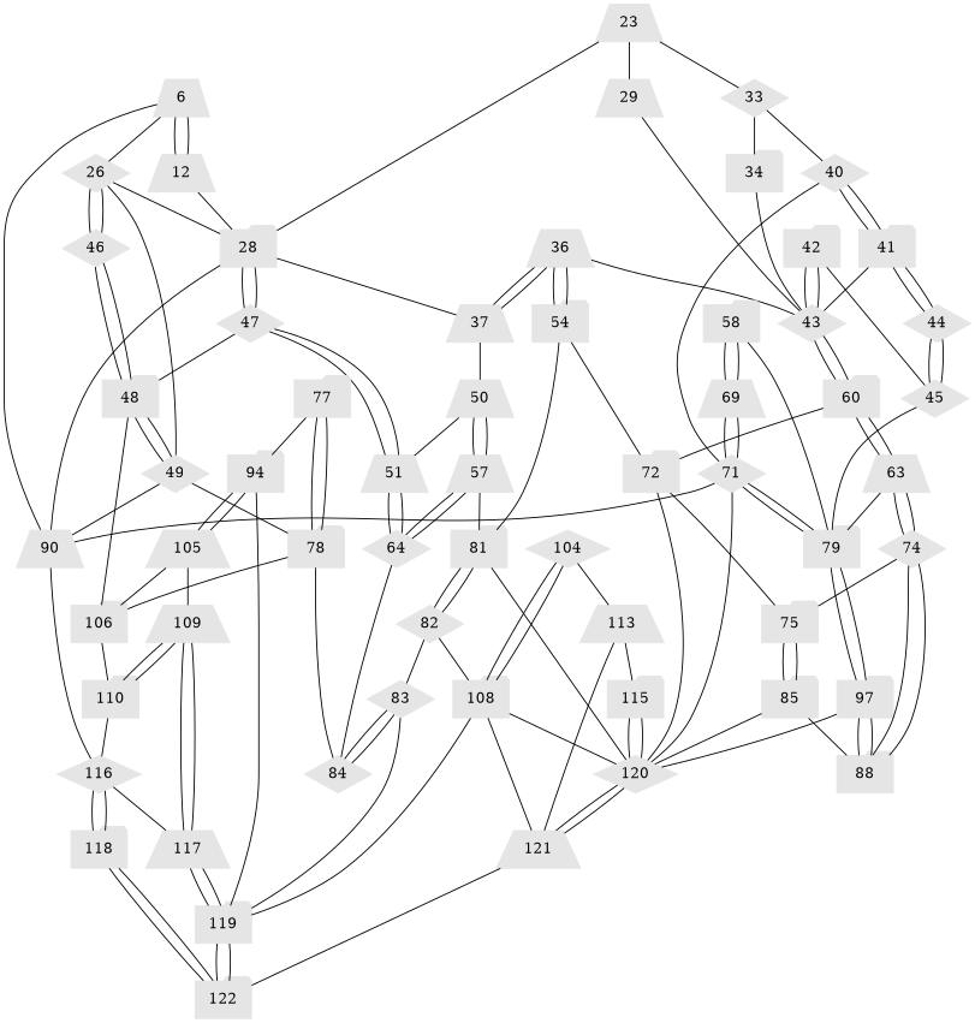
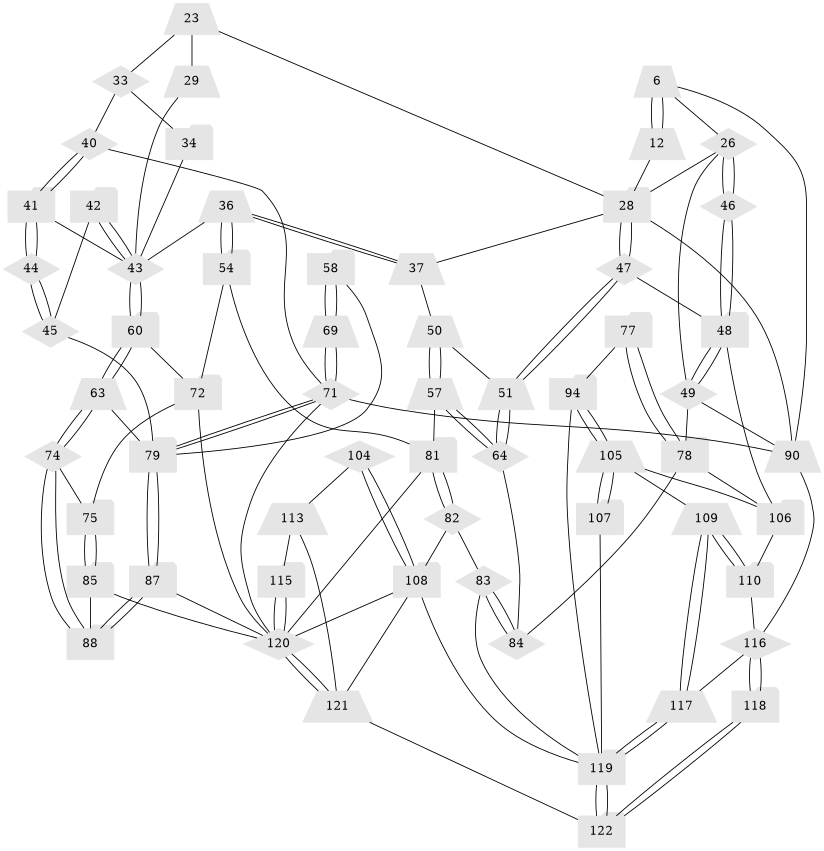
  graph {
    node [color=gray90 shape=folder style=filled]
    6 [shape=trapezium super="+1+2"]
    12 [shape=trapezium]
    26 [shape=diamond super="+7+8"]
    90 [shape=trapezium super="+11+25"]
    28 [super="+14+27+24"]
    46 [shape=diamond]
    49 [shape=diamond super="+10"]
    116 [shape=diamond super="+112"]
    37 [shape=trapezium]
    47 [shape=diamond]
    23 [shape=trapezium super="+15+16"]
    29 [shape=trapezium]
    33 [shape=diamond super="+18"]
    43 [shape=diamond super="+35+39"]
    34 [super="+30"]
    40 [shape=diamond super="+19"]
    48
    78 [super="+68+76"]
    50 [shape=trapezium]
    51 [shape=trapezium]
    60
    41
    71 [shape=diamond super="+70"]
    36 [shape=trapezium]
    54
    72 [super="+61"]
    81 [super="+56+55"]
    57 [shape=trapezium]
    44 [shape=diamond]
    79 [super="+62+59"]
    120 [shape=diamond super="+100+101"]
    45 [shape=diamond]
    42
    63 [shape=trapezium]
    69 [shape=trapezium super="+52+53"]
-   87 [label=97]
+   87
    106 [super="+89"]
    64 [shape=diamond]
    84 [shape=diamond super="+65"]
    75
    82 [shape=diamond]
    58
    74 [shape=diamond]
    88
    121 [shape=trapezium super="+114"]
    85
    77
    94
    119 [super="+98+99+93"]
    105 [shape=trapezium]
    110
    83 [shape=diamond]
    108 [super="+97+96+95"]
    122
    117 [shape=trapezium]
    118
+   107
    109 [shape=trapezium]
    104 [shape=diamond]
    113 [shape=trapezium super="+103"]
    115 [super="+102"]
    6 -- 12 [weight=2]
    6 -- 12
    6 -- 26
    6 -- 90
    12 -- 28
    26 -- 28
    26 -- 46 [weight=2]
    26 -- 46
    26 -- 49
    90 -- 116
    28 -- 90 [weight=2]
    28 -- 37
    28 -- 47
    28 -- 47
    46 -- 48
    46 -- 48
    49 -- 90
    49 -- 78 [weight=2]
    116 -- 117
    116 -- 118 [weight=2]
    116 -- 118
    37 -- 50
    47 -- 48
    47 -- 51
    47 -- 51
    23 -- 28
    23 -- 29 [weight=2]
    23 -- 33
    29 -- 43
    33 -- 34 [weight=2]
    33 -- 40 [weight=2]
    43 -- 60
    43 -- 60
    34 -- 43 [weight=2]
    40 -- 41
    40 -- 41
    40 -- 71
    48 -- 49
    48 -- 49
    48 -- 106
    78 -- 106
    78 -- 84 [weight=2]
    50 -- 51
    50 -- 57
    50 -- 57
    51 -- 64
    51 -- 64
    60 -- 72
    60 -- 63
    60 -- 63
    41 -- 43
    41 -- 44
    41 -- 44
    71 -- 90 [weight=3]
    71 -- 79
    71 -- 79
    71 -- 120
    36 -- 37
    36 -- 37
    36 -- 43
    36 -- 54
    36 -- 54
    54 -- 72
    54 -- 81
    72 -- 120
    72 -- 75
    81 -- 120 [weight=2]
    81 -- 82
    81 -- 82
    57 -- 81
    57 -- 64
    57 -- 64
    44 -- 45
    44 -- 45
    79 -- 87
    79 -- 87
    120 -- 121
    120 -- 121
    45 -- 79
    42 -- 43 [weight=2]
    42 -- 43
    42 -- 45
    63 -- 79
    63 -- 74
    63 -- 74
    69 -- 71 [weight=2]
    69 -- 71
    87 -- 120
    87 -- 88
    87 -- 88
    106 -- 110
    64 -- 84
    75 -- 85
    75 -- 85
    82 -- 83
    82 -- 108
    58 -- 79
    58 -- 69 [weight=2]
    58 -- 69
    74 -- 75
    74 -- 88
    74 -- 88
    121 -- 122
    85 -- 120
    85 -- 88
    77 -- 78 [weight=2]
    77 -- 78
    77 -- 94
    94 -- 119
    94 -- 105
    94 -- 105
    119 -- 122
    119 -- 122
    105 -- 106
+   105 -- 107
+   105 -- 107
    105 -- 109
    110 -- 116
    83 -- 84
    83 -- 84
    83 -- 119
    108 -- 120
    108 -- 121
    108 -- 119
    117 -- 119
    117 -- 119
    118 -- 122
    118 -- 122
+   107 -- 119
    109 -- 110
    109 -- 110
    109 -- 117
    109 -- 117
    104 -- 108 [weight=2]
    104 -- 108
    104 -- 113
    113 -- 121
    113 -- 115 [weight=2]
    115 -- 120 [weight=2]
    115 -- 120
  }
